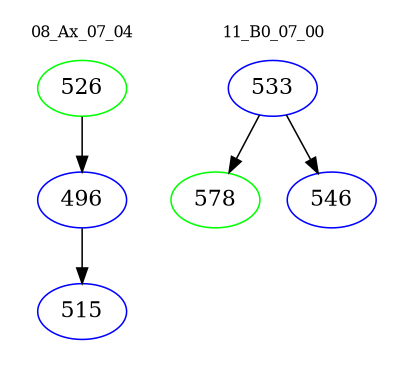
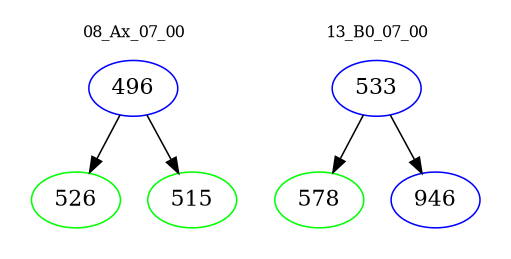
  digraph {
    node [color=blue]
    edge [color=black]
    n1 [label=496]
    n2 [color=green label=526]
-   n3 [label=515]
+   n3 [color=green label=515]
    n4 [label=533]
    n5 [color=green label=578]
-   n6 [label=546]
+   n6 [label=946]
    subgraph cluster_1 {
      color=white
      fontsize=10
-     label="08_Ax_07_04"
+     label="08_Ax_07_00"
      n1
      n2
      n3
    }
    subgraph cluster_2 {
      color=white
      fontsize=10
-     label="11_B0_07_00"
+     label="13_B0_07_00"
      n4
      n5
      n6
    }
-   n2 -> n1
+   n1 -> n2
    n1 -> n3
    n4 -> n5
    n4 -> n6
  }
